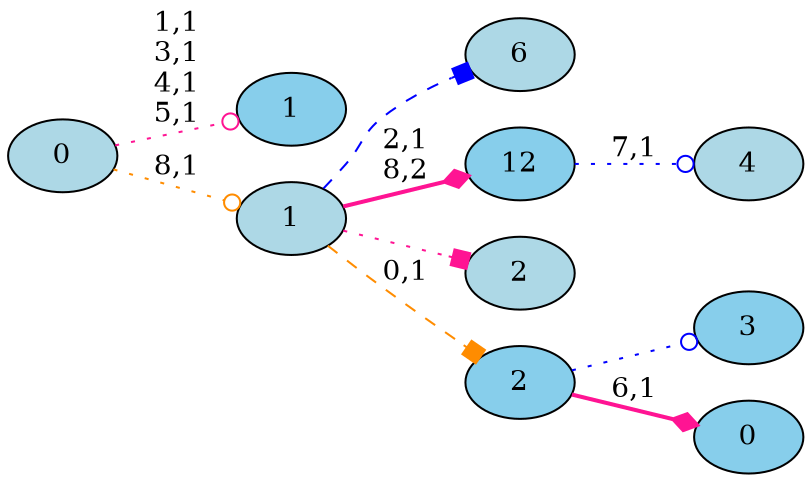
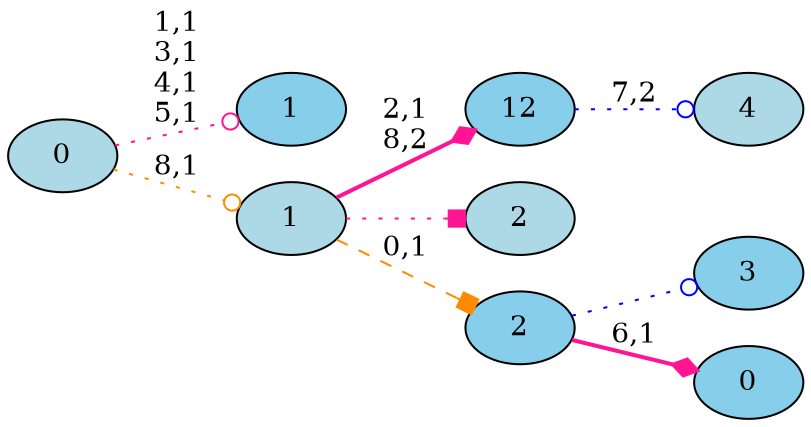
  digraph {
    rankdir=LR
    node [fillcolor=lightblue style=filled]
    edge [arrowhead=odot color=deeppink style=dotted]
-   n1 [label=6]
    n2 [label=4]
    12 [fillcolor=skyblue]
    n4 [fillcolor=skyblue label=3]
    n5 [label=2]
    n6 [fillcolor=skyblue label=1]
    n7 [fillcolor=skyblue label=0]
    2 [fillcolor=skyblue]
    1
    0
-   12 -> n2 [color=blue label="7,1"]
+   12 -> n2 [color=blue label="7,2"]
    2 -> n4 [color=blue]
    2 -> n7 [arrowhead=diamond label="6,1" style=bold]
-   1 -> n1 [arrowhead=box color=blue style=dashed]
    1 -> 12 [arrowhead=diamond label="2,1\n8,2" style=bold]
    1 -> n5 [arrowhead=box]
    1 -> 2 [arrowhead=box color=darkorange label="0,1" style=dashed]
    0 -> n6 [label="1,1\n3,1\n4,1\n5,1"]
    0 -> 1 [color=darkorange label="8,1"]
  }
